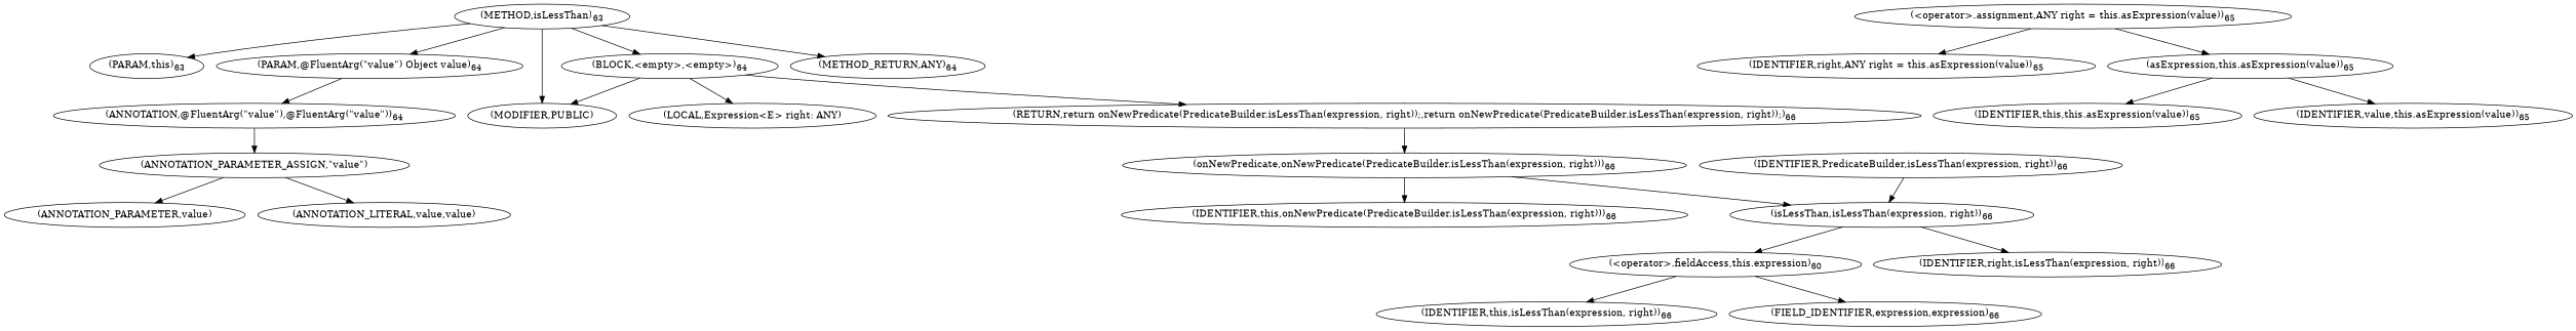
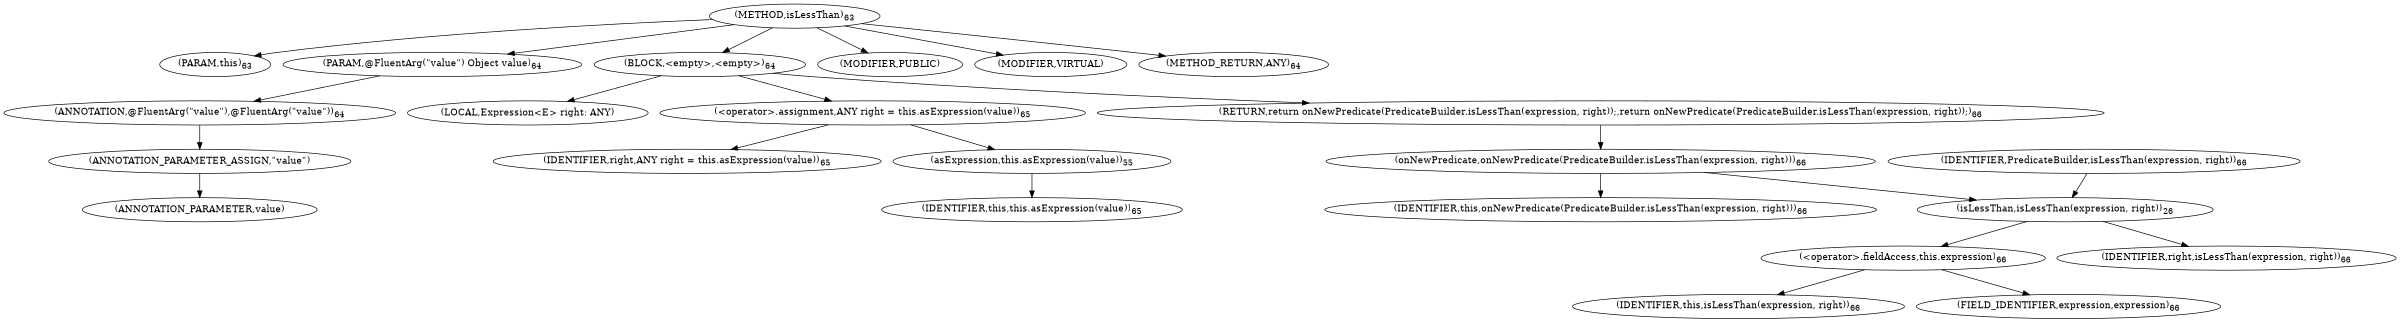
  digraph {
    n1 [label=<(METHOD,isLessThan)<SUB>63</SUB>>]
    n2 [label=<(PARAM,this)<SUB>63</SUB>>]
    n3 [label=<(PARAM,@FluentArg(&quot;value&quot;) Object value)<SUB>64</SUB>>]
    n4 [label=<(BLOCK,&lt;empty&gt;,&lt;empty&gt;)<SUB>64</SUB>>]
    n5 [label=<(MODIFIER,PUBLIC)>]
+   n6 [label=<(MODIFIER,VIRTUAL)>]
    n7 [label=<(METHOD_RETURN,ANY)<SUB>64</SUB>>]
    n8 [label=<(ANNOTATION,@FluentArg(&quot;value&quot;),@FluentArg(&quot;value&quot;))<SUB>64</SUB>>]
    n9 [label=<(LOCAL,Expression&lt;E&gt; right: ANY)>]
    n10 [label=<(&lt;operator&gt;.assignment,ANY right = this.asExpression(value))<SUB>65</SUB>>]
    n11 [label=<(RETURN,return onNewPredicate(PredicateBuilder.isLessThan(expression, right));,return onNewPredicate(PredicateBuilder.isLessThan(expression, right));)<SUB>66</SUB>>]
    n12 [label=<(ANNOTATION_PARAMETER_ASSIGN,&quot;value&quot;)>]
    n13 [label=<(ANNOTATION_PARAMETER,value)>]
-   n14 [label=<(ANNOTATION_LITERAL,value,value)>]
    n15 [label=<(IDENTIFIER,right,ANY right = this.asExpression(value))<SUB>65</SUB>>]
-   n16 [label=<(asExpression,this.asExpression(value))<SUB>65</SUB>>]
+   n16 [label=<(asExpression,this.asExpression(value))<SUB>55</SUB>>]
    n17 [label=<(onNewPredicate,onNewPredicate(PredicateBuilder.isLessThan(expression, right)))<SUB>66</SUB>>]
    n18 [label=<(IDENTIFIER,this,this.asExpression(value))<SUB>65</SUB>>]
-   n19 [label=<(IDENTIFIER,value,this.asExpression(value))<SUB>65</SUB>>]
    n20 [label=<(IDENTIFIER,this,onNewPredicate(PredicateBuilder.isLessThan(expression, right)))<SUB>66</SUB>>]
-   n21 [label=<(isLessThan,isLessThan(expression, right))<SUB>66</SUB>>]
-   n22 [label=<(&lt;operator&gt;.fieldAccess,this.expression)<SUB>60</SUB>>]
+   n21 [label=<(isLessThan,isLessThan(expression, right))<SUB>26</SUB>>]
+   n22 [label=<(&lt;operator&gt;.fieldAccess,this.expression)<SUB>66</SUB>>]
    n23 [label=<(IDENTIFIER,right,isLessThan(expression, right))<SUB>66</SUB>>]
    n24 [label=<(IDENTIFIER,PredicateBuilder,isLessThan(expression, right))<SUB>66</SUB>>]
    n25 [label=<(IDENTIFIER,this,isLessThan(expression, right))<SUB>66</SUB>>]
    n26 [label=<(FIELD_IDENTIFIER,expression,expression)<SUB>66</SUB>>]
    n1 -> n2
    n1 -> n3
    n1 -> n4
    n1 -> n5
+   n1 -> n6
    n1 -> n7
    n3 -> n8
    n4 -> n9
-   n4 -> n5
+   n4 -> n10
    n4 -> n11
    n8 -> n12
    n10 -> n15
    n10 -> n16
    n11 -> n17
    n12 -> n13
-   n12 -> n14
    n16 -> n18
-   n16 -> n19
    n17 -> n20
    n17 -> n21
    n21 -> n22
    n21 -> n23
    n22 -> n25
    n22 -> n26
    n24 -> n21
  }
